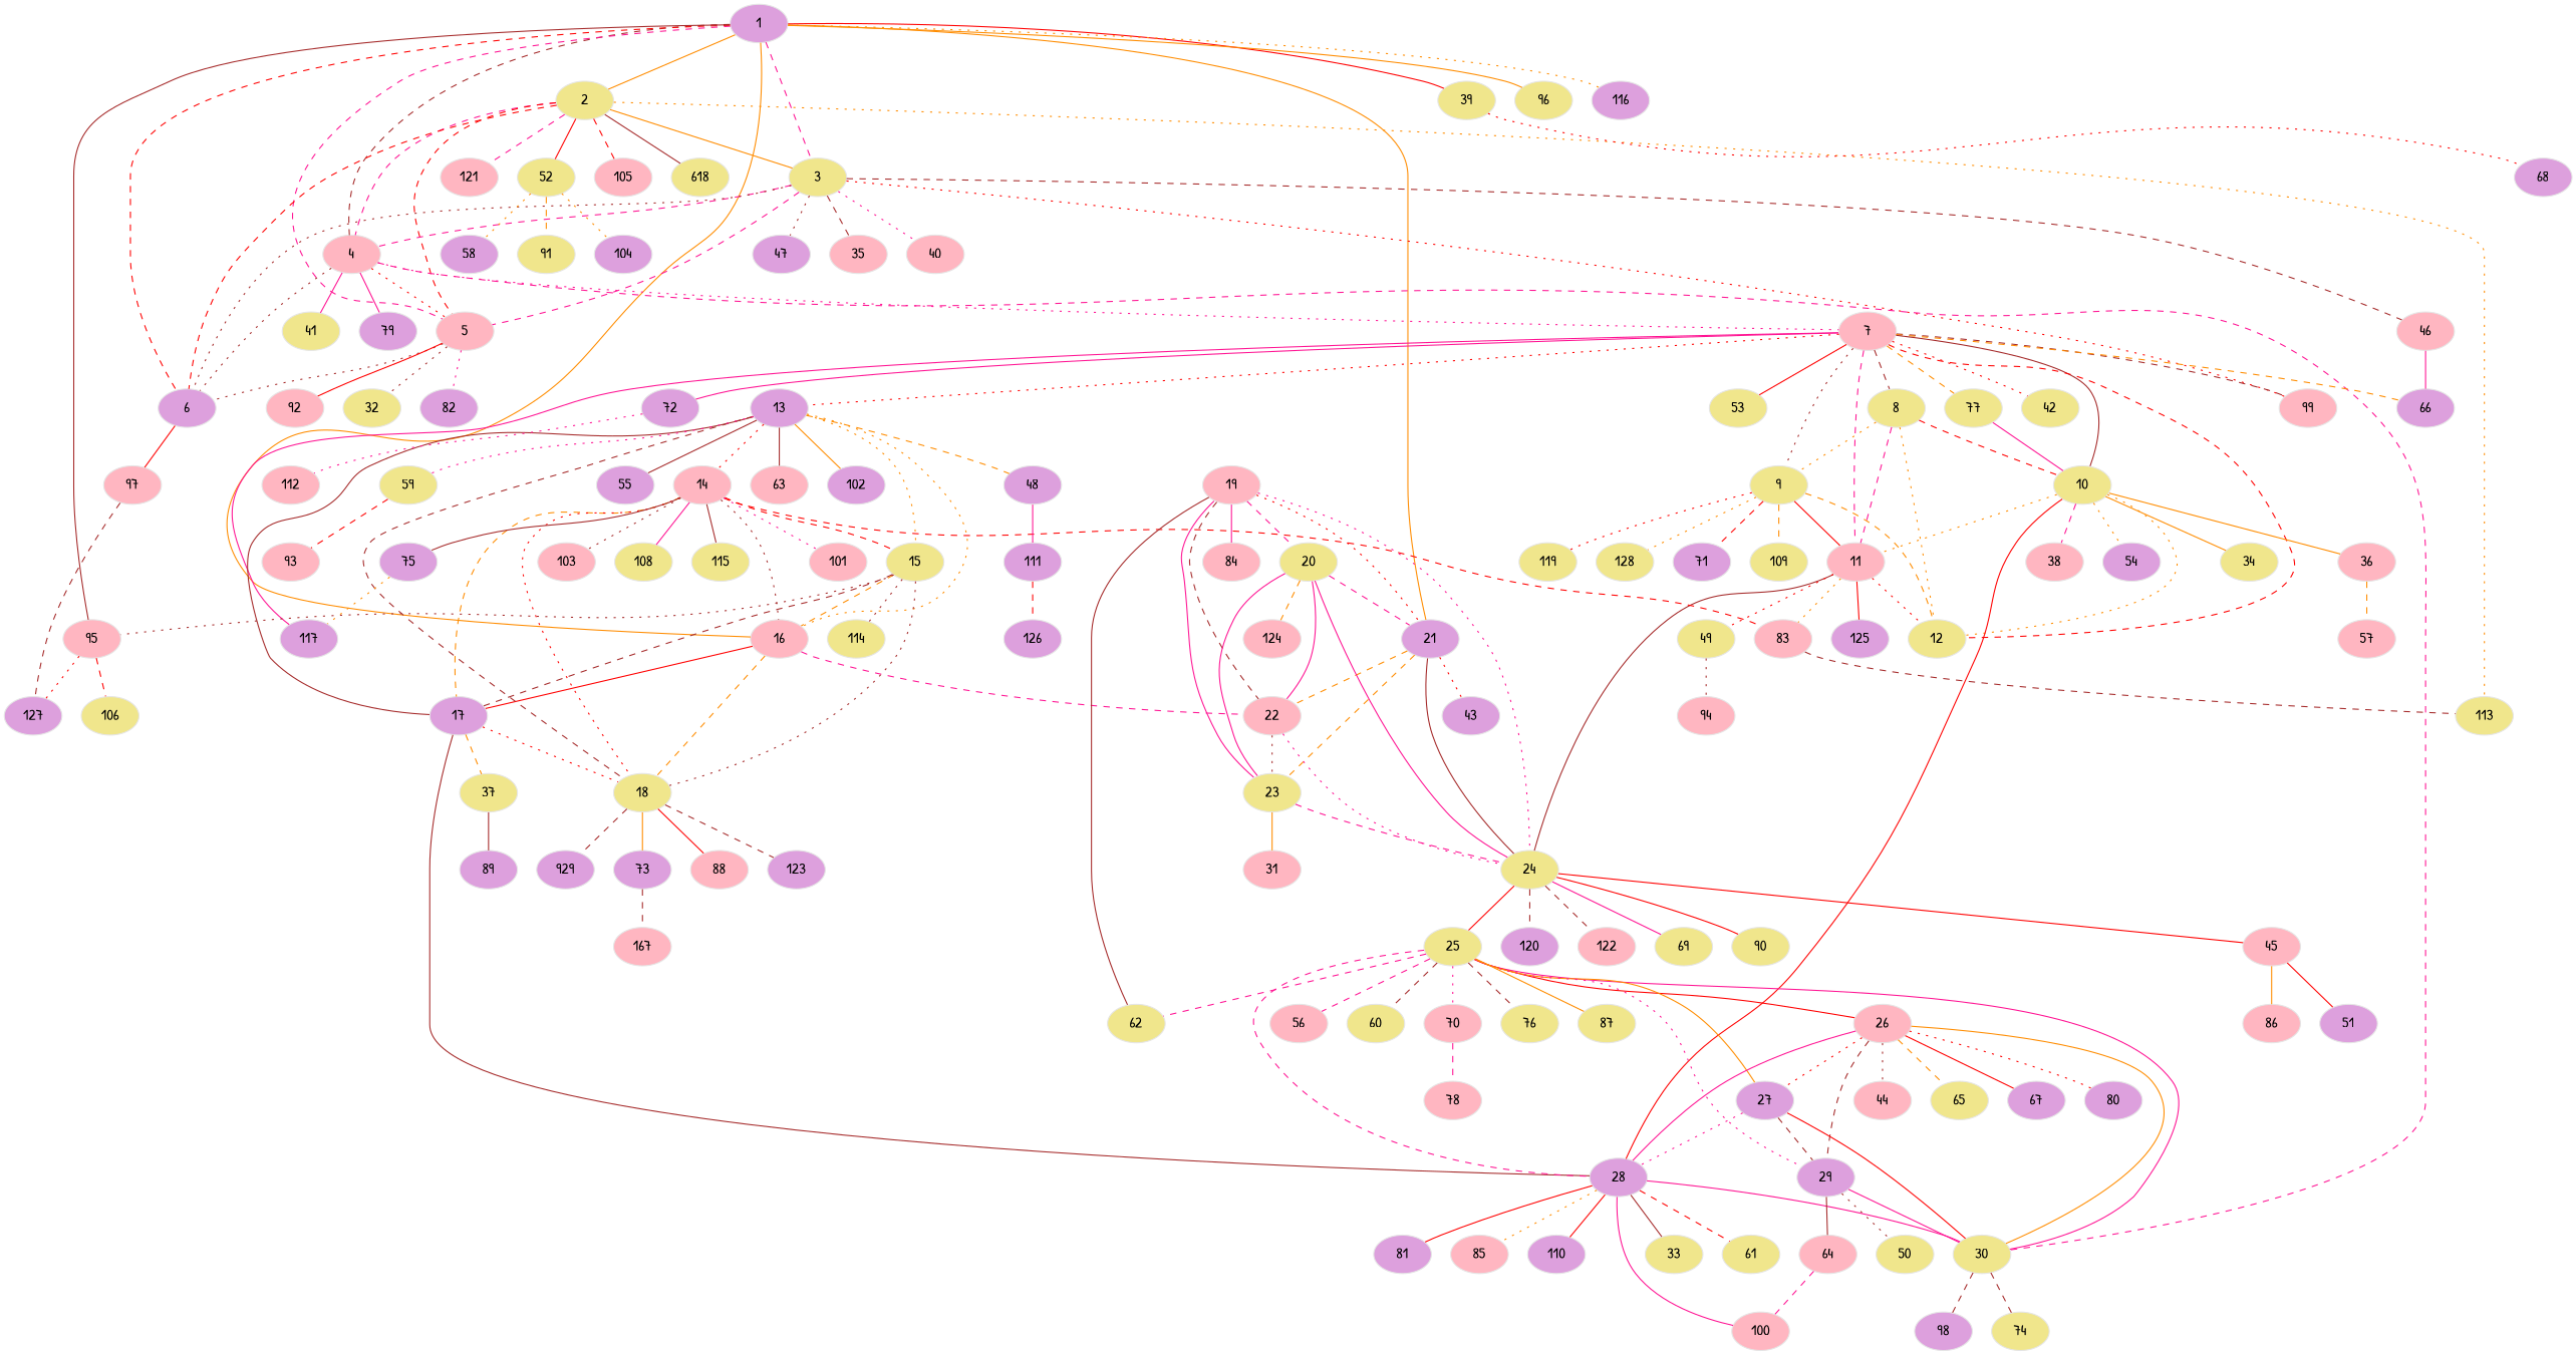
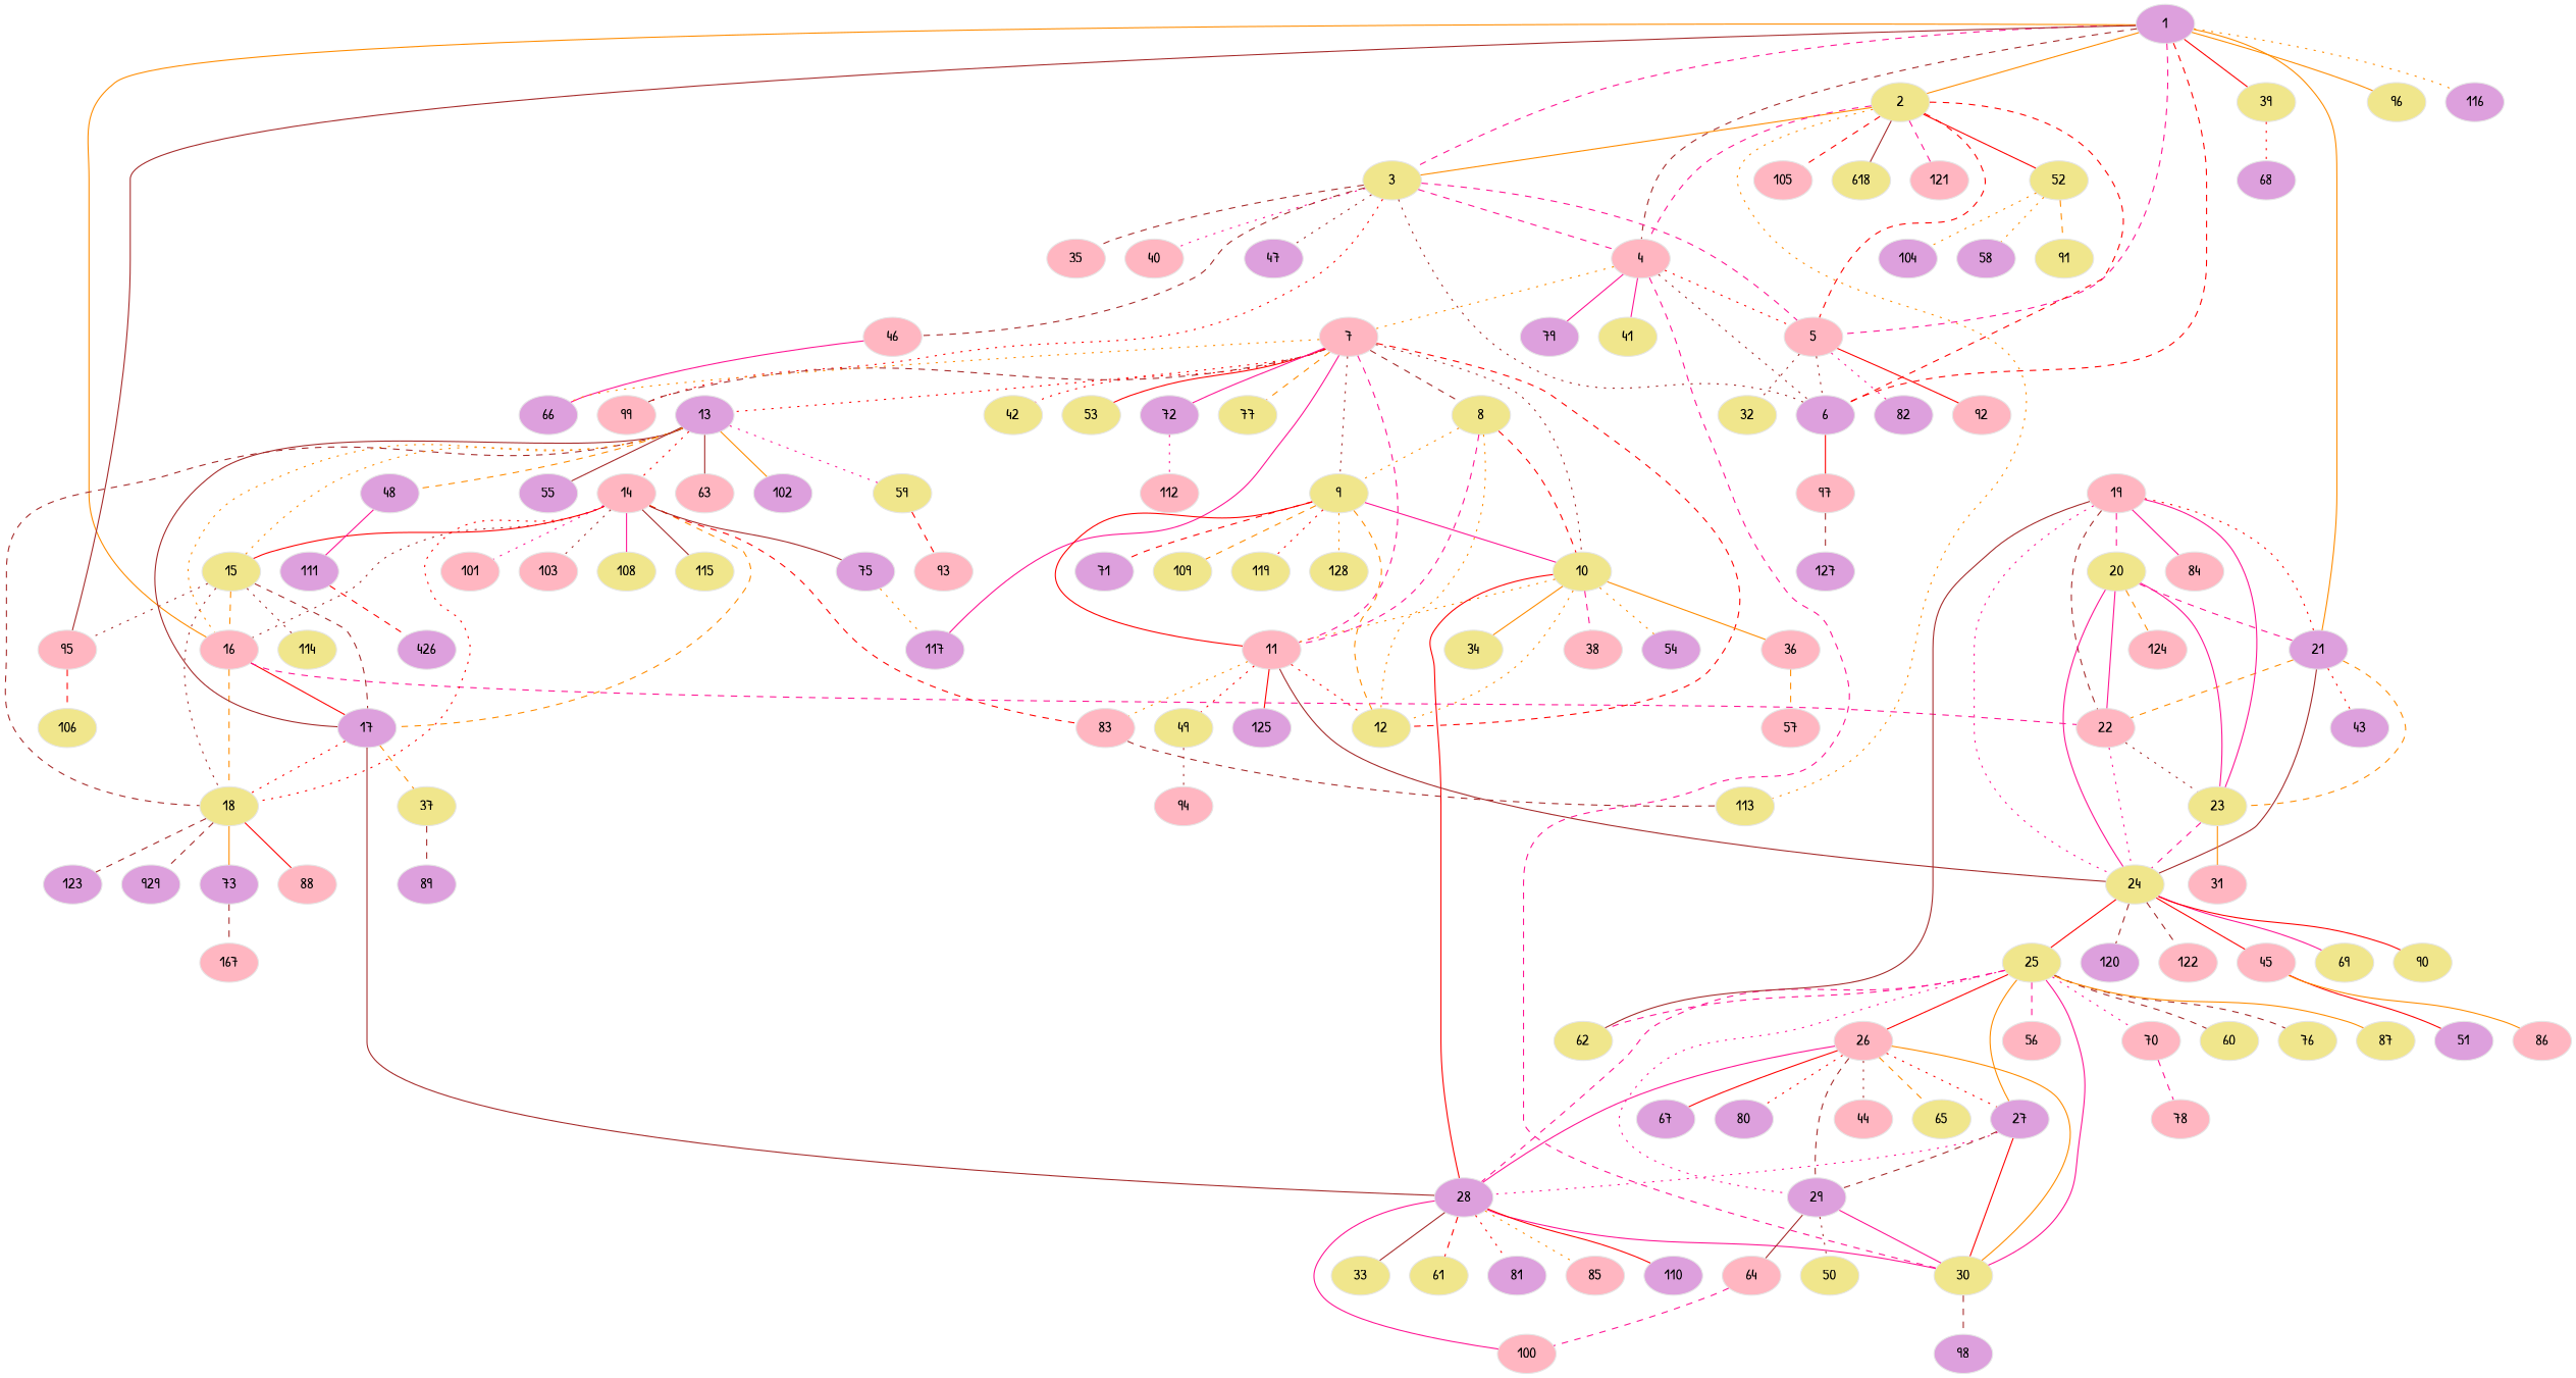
  graph {
    fontname="Patrick Hand"
    node [color=gray90 fillcolor=khaki fontname="Patrick Hand" style=filled]
    edge [color=brown fontname="Patrick Hand" style=dashed]
    1 [fillcolor=plum]
    2
    3
    4 [fillcolor=lightpink]
    5 [fillcolor=lightpink]
    6 [fillcolor=plum]
    16 [fillcolor=lightpink]
    21 [fillcolor=plum]
    39
    95 [fillcolor=lightpink]
    96
    116 [fillcolor=plum]
    52
    105 [fillcolor=lightpink]
    113
    n16 [label=618]
    121 [fillcolor=lightpink]
    35 [fillcolor=lightpink]
    40 [fillcolor=lightpink]
    46 [fillcolor=lightpink]
    47 [fillcolor=plum]
    99 [fillcolor=lightpink]
    7 [fillcolor=lightpink]
    30
    41
    79 [fillcolor=plum]
    32
    82 [fillcolor=plum]
    92 [fillcolor=lightpink]
    97 [fillcolor=lightpink]
    17 [fillcolor=plum]
    18
    22 [fillcolor=lightpink]
    24
    23
    43 [fillcolor=plum]
    68 [fillcolor=plum]
    106
    127 [fillcolor=plum]
    58 [fillcolor=plum]
    91
    104 [fillcolor=plum]
    66 [fillcolor=plum]
    8
    9
    10
    11 [fillcolor=lightpink]
    12
    13 [fillcolor=plum]
    42
    53
    72 [fillcolor=plum]
    77
    117 [fillcolor=plum]
-   74
    98 [fillcolor=plum]
    71 [fillcolor=plum]
    109
    119
    128
    28 [fillcolor=plum]
    34
    36 [fillcolor=lightpink]
    38 [fillcolor=lightpink]
    54 [fillcolor=plum]
    49
    83 [fillcolor=lightpink]
    125 [fillcolor=plum]
    14 [fillcolor=lightpink]
    15
    48 [fillcolor=plum]
    55 [fillcolor=plum]
    59
    63 [fillcolor=lightpink]
    102 [fillcolor=plum]
    89 [fillcolor=plum]
    37
    112 [fillcolor=lightpink]
    33
    61
    81 [fillcolor=plum]
    85 [fillcolor=lightpink]
    110 [fillcolor=plum]
    100 [fillcolor=lightpink]
    57 [fillcolor=lightpink]
    25
    45 [fillcolor=lightpink]
    69
    90
    120 [fillcolor=plum]
    122 [fillcolor=lightpink]
    94 [fillcolor=lightpink]
    75 [fillcolor=plum]
    101 [fillcolor=lightpink]
    103 [fillcolor=lightpink]
    108
    115
    114
    73 [fillcolor=plum]
    88 [fillcolor=lightpink]
    123 [fillcolor=plum]
    n102 [fillcolor=plum label=929]
    111 [fillcolor=plum]
    93 [fillcolor=lightpink]
    n105 [fillcolor=lightpink label=167]
    19 [fillcolor=lightpink]
    20
    62
    84 [fillcolor=lightpink]
    124 [fillcolor=lightpink]
    31 [fillcolor=lightpink]
    26 [fillcolor=lightpink]
    27 [fillcolor=plum]
    29 [fillcolor=plum]
    56 [fillcolor=lightpink]
    60
    70 [fillcolor=lightpink]
    76
    87
    51 [fillcolor=plum]
    86 [fillcolor=lightpink]
    44 [fillcolor=lightpink]
    65
    67 [fillcolor=plum]
    80 [fillcolor=plum]
    50
    64 [fillcolor=lightpink]
    78 [fillcolor=lightpink]
-   126 [fillcolor=plum]
+   126 [fillcolor=plum label=426]
    1 -- 2 [color=darkorange style=solid]
    1 -- 3 [color=deeppink]
    1 -- 4
    1 -- 5 [color=deeppink]
    1 -- 6 [color=red]
    1 -- 16 [color=darkorange style=solid]
    1 -- 21 [color=darkorange style=solid]
    1 -- 39 [color=red style=solid]
    1 -- 95 [style=solid]
    1 -- 96 [color=darkorange style=solid]
    1 -- 116 [color=darkorange style=dotted]
    2 -- 3 [color=darkorange style=solid]
    2 -- 4 [color=deeppink]
    2 -- 5 [color=red]
    2 -- 6 [color=red]
    2 -- 52 [color=red style=solid]
    2 -- 105 [color=red]
    2 -- 113 [color=darkorange style=dotted]
    2 -- n16 [style=solid]
    2 -- 121 [color=deeppink]
    3 -- 4 [color=deeppink]
    3 -- 5 [color=deeppink]
    3 -- 6 [style=dotted]
    3 -- 35
    3 -- 40 [color=deeppink style=dotted]
    3 -- 46
    3 -- 47 [style=dotted]
    3 -- 99 [color=red style=dotted]
    4 -- 5 [color=red style=dotted]
    4 -- 6 [style=dotted]
-   4 -- 7 [color=deeppink style=dotted]
+   4 -- 7 [color=darkorange style=dotted]
    4 -- 30 [color=deeppink]
    4 -- 41 [color=deeppink style=solid]
    4 -- 79 [color=deeppink style=solid]
    5 -- 6 [style=dotted]
    5 -- 32 [style=dotted]
    5 -- 82 [color=deeppink style=dotted]
    5 -- 92 [color=red style=solid]
    6 -- 97 [color=red style=solid]
    16 -- 17 [color=red style=solid]
    16 -- 18 [color=darkorange]
    16 -- 22 [color=deeppink]
    21 -- 22 [color=darkorange]
    21 -- 24 [style=solid]
    21 -- 23 [color=darkorange]
    21 -- 43 [color=red style=dotted]
    39 -- 68 [color=red style=dotted]
    95 -- 106 [color=red]
-   95 -- 127 [color=red style=dotted]
    52 -- 58 [color=darkorange style=dotted]
    52 -- 91 [color=darkorange]
    52 -- 104 [color=darkorange style=dotted]
    46 -- 66 [color=deeppink style=solid]
    7 -- 99
-   7 -- 66 [color=darkorange]
+   7 -- 66 [color=darkorange style=dotted]
    7 -- 8
    7 -- 9 [style=dotted]
-   7 -- 10 [style=solid]
+   7 -- 10 [style=dotted]
    7 -- 11 [color=deeppink]
    7 -- 12 [color=red]
    7 -- 13 [color=red style=dotted]
    7 -- 42 [color=red style=dotted]
    7 -- 53 [color=red style=solid]
    7 -- 72 [color=deeppink style=solid]
    7 -- 77 [color=darkorange]
    7 -- 117 [color=deeppink style=solid]
-   30 -- 74
    30 -- 98
    97 -- 127
    17 -- 18 [color=red style=dotted]
    17 -- 28 [style=solid]
    17 -- 37 [color=darkorange]
    18 -- 73 [color=darkorange style=solid]
    18 -- 88 [color=red style=solid]
    18 -- 123
    18 -- n102
    22 -- 24 [color=deeppink style=dotted]
    22 -- 23 [style=dotted]
    24 -- 25 [color=red style=solid]
    24 -- 45 [color=red style=solid]
    24 -- 69 [color=deeppink style=solid]
    24 -- 90 [color=red style=solid]
    24 -- 120
    24 -- 122
    23 -- 24 [color=deeppink]
    23 -- 31 [color=darkorange style=solid]
    8 -- 9 [color=darkorange style=dotted]
    8 -- 10 [color=red]
    8 -- 11 [color=deeppink]
    8 -- 12 [color=darkorange style=dotted]
-   77 -- 10 [color=deeppink style=solid]
+   9 -- 10 [color=deeppink style=solid]
    9 -- 11 [color=red style=solid]
    9 -- 12 [color=darkorange]
    9 -- 71 [color=red]
    9 -- 109 [color=darkorange]
    9 -- 119 [color=red style=dotted]
    9 -- 128 [color=darkorange style=dotted]
    10 -- 11 [color=darkorange style=dotted]
    10 -- 12 [color=darkorange style=dotted]
    10 -- 28 [color=red style=solid]
    10 -- 34 [color=darkorange style=solid]
    10 -- 36 [color=darkorange style=solid]
    10 -- 38 [color=deeppink]
    10 -- 54 [color=darkorange style=dotted]
    11 -- 24 [style=solid]
    11 -- 12 [color=red style=dotted]
    11 -- 49 [color=red style=dotted]
    11 -- 83 [color=darkorange style=dotted]
    11 -- 125 [color=red style=solid]
    13 -- 16 [color=darkorange style=dotted]
    13 -- 17 [style=solid]
    13 -- 18
    13 -- 14 [color=red style=dotted]
    13 -- 15 [color=darkorange style=dotted]
    13 -- 48 [color=darkorange]
    13 -- 55 [style=solid]
    13 -- 59 [color=deeppink style=dotted]
    13 -- 63 [style=solid]
    13 -- 102 [color=darkorange style=solid]
    72 -- 112 [color=deeppink style=dotted]
    28 -- 30 [color=deeppink style=solid]
    28 -- 33 [style=solid]
    28 -- 61 [color=red]
-   28 -- 81 [color=red style=solid]
+   28 -- 81 [color=red style=dotted]
    28 -- 85 [color=darkorange style=dotted]
    28 -- 110 [color=red style=solid]
    28 -- 100 [color=deeppink style=solid]
    36 -- 57 [color=darkorange]
    49 -- 94 [style=dotted]
    83 -- 113
    14 -- 16 [style=dotted]
    14 -- 17 [color=darkorange]
    14 -- 18 [color=red style=dotted]
    14 -- 83 [color=red]
-   14 -- 15 [color=red]
+   14 -- 15 [color=red style=solid]
    14 -- 75 [style=solid]
    14 -- 101 [color=deeppink style=dotted]
    14 -- 103 [style=dotted]
    14 -- 108 [color=deeppink style=solid]
    14 -- 115 [style=solid]
    15 -- 16 [color=darkorange]
    15 -- 95 [style=dotted]
    15 -- 17
    15 -- 18 [style=dotted]
    15 -- 114 [style=dotted]
    48 -- 111 [color=deeppink style=solid]
    59 -- 93 [color=red]
-   37 -- 89 [style=solid]
+   37 -- 89
    25 -- 30 [color=deeppink style=solid]
    25 -- 28 [color=deeppink]
    25 -- 62 [color=deeppink]
    25 -- 26 [color=red style=solid]
    25 -- 27 [color=darkorange style=solid]
    25 -- 29 [color=deeppink style=dotted]
    25 -- 56 [color=deeppink]
    25 -- 60
    25 -- 70 [color=deeppink style=dotted]
    25 -- 76
    25 -- 87 [color=darkorange style=solid]
    45 -- 51 [color=red style=solid]
    45 -- 86 [color=darkorange style=solid]
    75 -- 117 [color=darkorange style=dotted]
    73 -- n105
    111 -- 126 [color=red]
    19 -- 21 [color=red style=dotted]
    19 -- 22
    19 -- 24 [color=deeppink style=dotted]
    19 -- 23 [color=deeppink style=solid]
    19 -- 20 [color=deeppink]
    19 -- 62 [style=solid]
    19 -- 84 [color=deeppink style=solid]
    20 -- 21 [color=deeppink]
    20 -- 22 [color=deeppink style=solid]
    20 -- 24 [color=deeppink style=solid]
    20 -- 23 [color=deeppink style=solid]
    20 -- 124 [color=darkorange]
    26 -- 30 [color=darkorange style=solid]
    26 -- 28 [color=deeppink style=solid]
    26 -- 27 [color=red style=dotted]
    26 -- 29
    26 -- 44 [style=dotted]
    26 -- 65 [color=darkorange]
    26 -- 67 [color=red style=solid]
    26 -- 80 [color=red style=dotted]
    27 -- 30 [color=red style=solid]
    27 -- 28 [color=deeppink style=dotted]
    27 -- 29
    29 -- 30 [color=deeppink style=solid]
    29 -- 50 [style=dotted]
    29 -- 64 [style=solid]
    70 -- 78 [color=deeppink]
    64 -- 100 [color=deeppink]
  }
